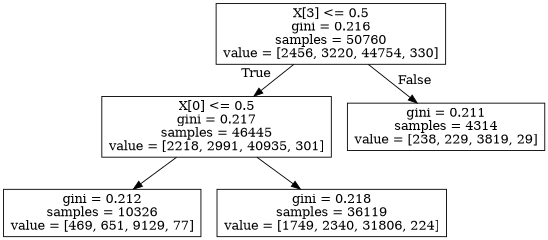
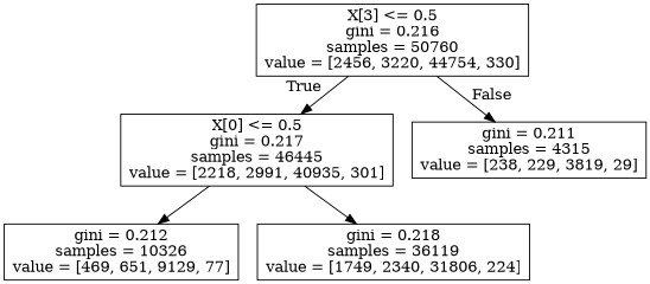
  digraph {
    node [shape=box]
    n1 [label="X[3] <= 0.5\ngini = 0.216\nsamples = 50760\nvalue = [2456, 3220, 44754, 330]"]
    n2 [label="X[0] <= 0.5\ngini = 0.217\nsamples = 46445\nvalue = [2218, 2991, 40935, 301]"]
-   n3 [label="gini = 0.211\nsamples = 4314\nvalue = [238, 229, 3819, 29]"]
+   n3 [label="gini = 0.211\nsamples = 4315\nvalue = [238, 229, 3819, 29]"]
    n4 [label="gini = 0.212\nsamples = 10326\nvalue = [469, 651, 9129, 77]"]
    n5 [label="gini = 0.218\nsamples = 36119\nvalue = [1749, 2340, 31806, 224]"]
    n1 -> n2 [headlabel=True labelangle=45 labeldistance=2.5]
    n1 -> n3 [headlabel=False labelangle=-45 labeldistance=2.5]
    n2 -> n4
    n2 -> n5
  }
